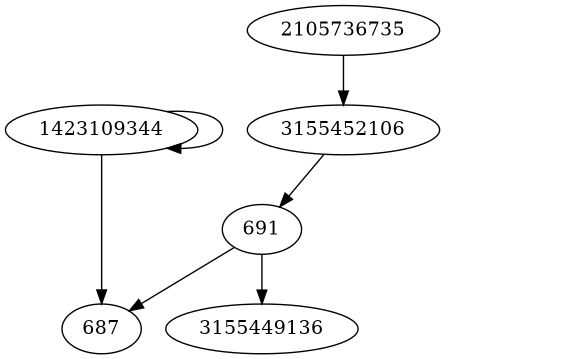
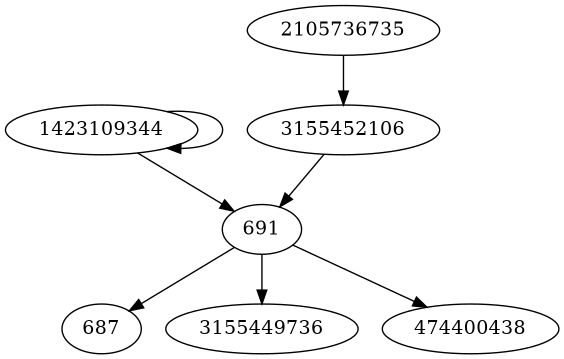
  digraph {
    1423109344
    691
    687
-   3155449136
+   3155449136 [label=3155449736]
+   474400438
    3155452106
    2105736735
    1423109344 -> 1423109344
-   1423109344 -> 687
+   1423109344 -> 691
    691 -> 687
    691 -> 3155449136
+   691 -> 474400438
    3155452106 -> 691
    2105736735 -> 3155452106
  }
